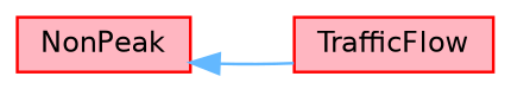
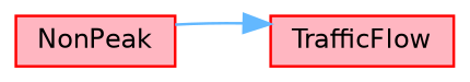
  digraph {
    rankdir=LR
    node [color=red fillcolor=lightpink fontname=Helvetica fontsize=10 shape=box style=filled]
    n1 [fontcolor=black height=0.2 label=NonPeak width=0.4]
    n2 [height=0.2 label=TrafficFlow width=0.4]
-   n1 -> n2 [color=steelblue1 dir=back fontname=Helvetica fontsize=10 labelfontname=Helvetica labelfontsize=10 style=solid]
+   n2 -> n1 [color=steelblue1 dir=back fontname=Helvetica fontsize=10 labelfontname=Helvetica labelfontsize=10 style=solid]
  }
